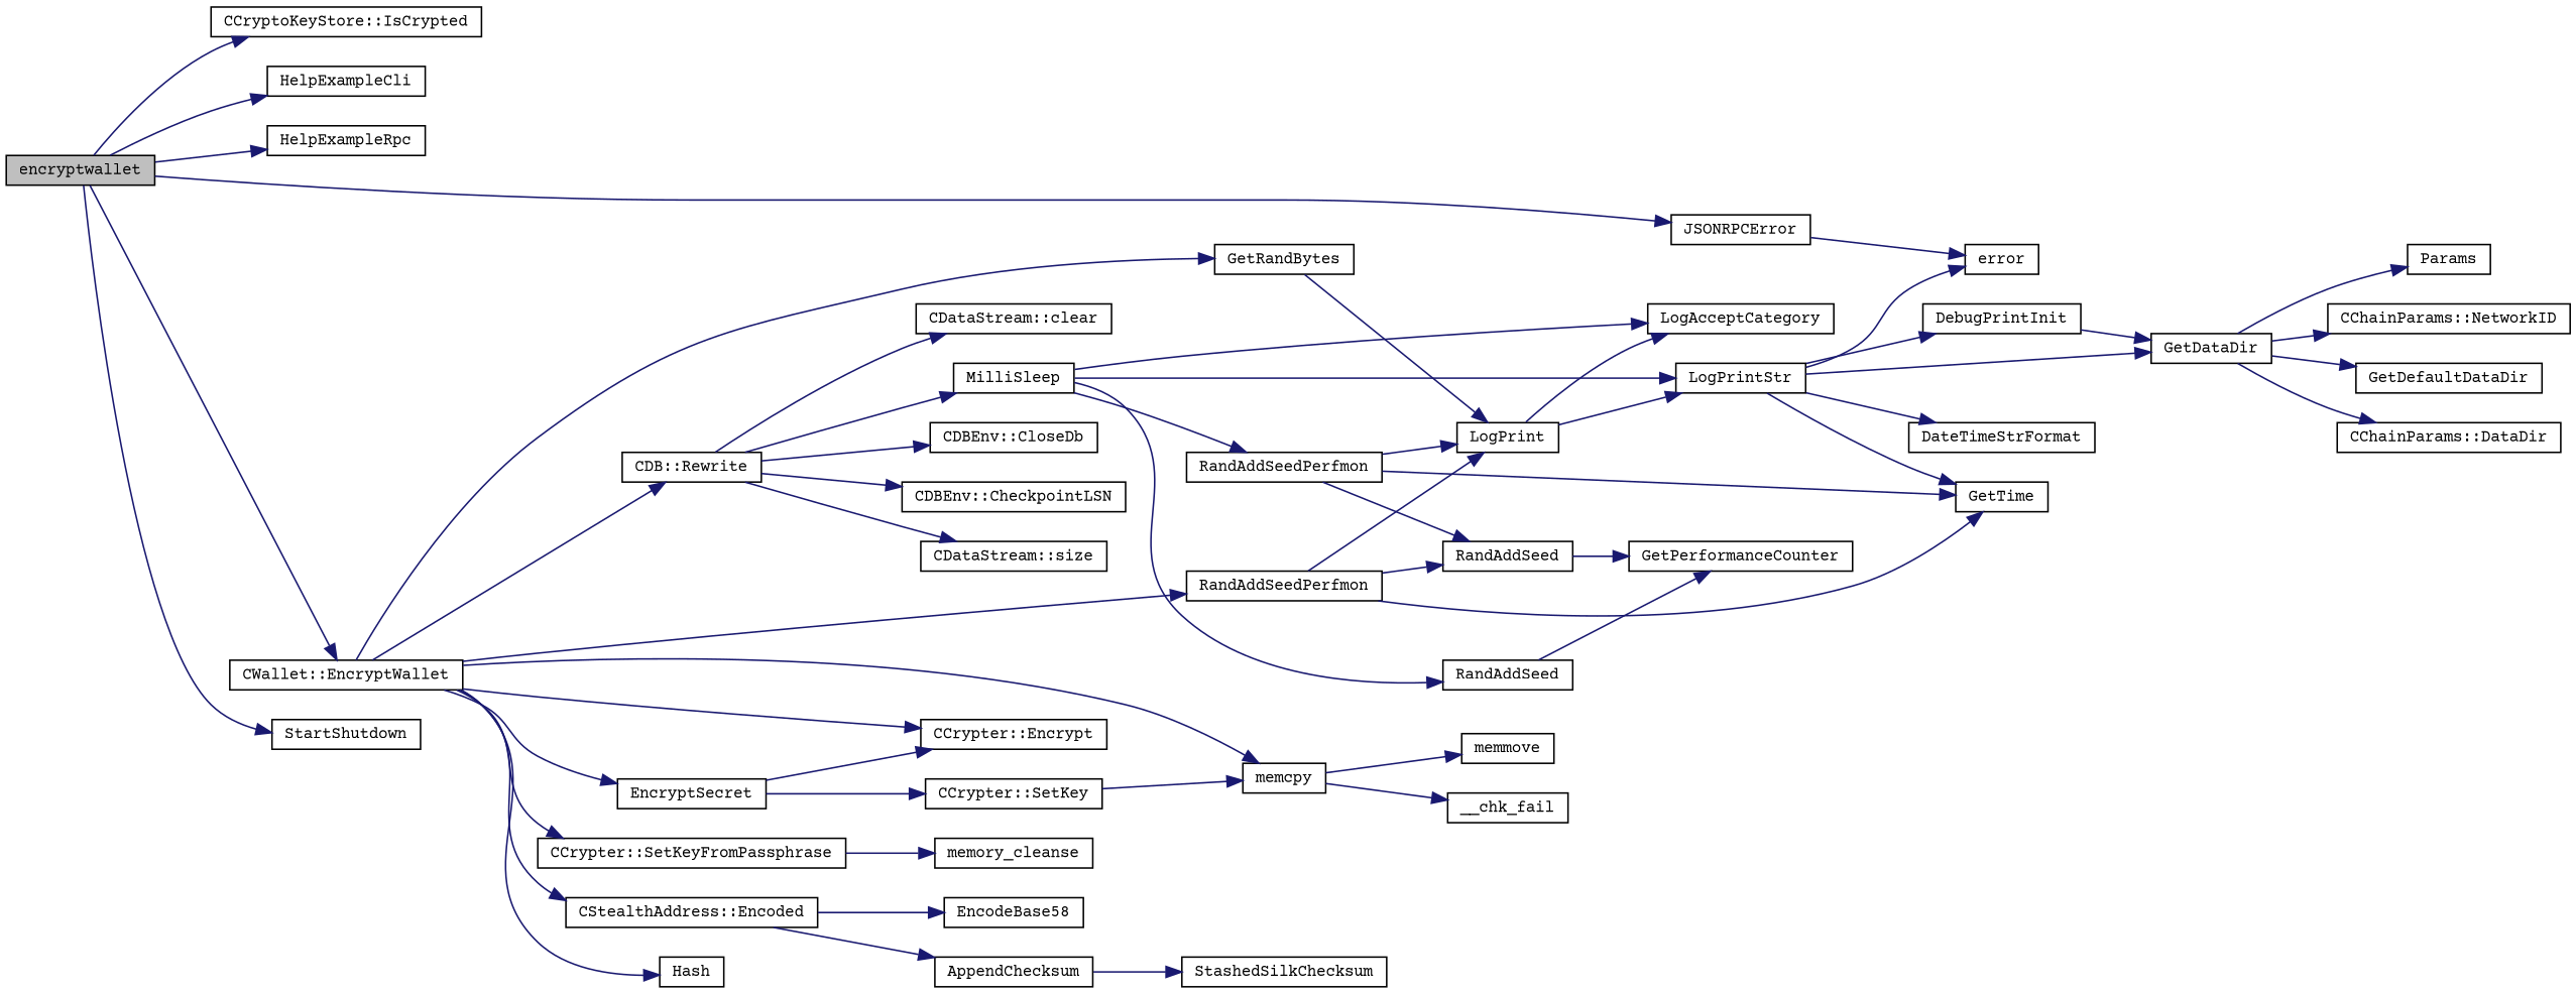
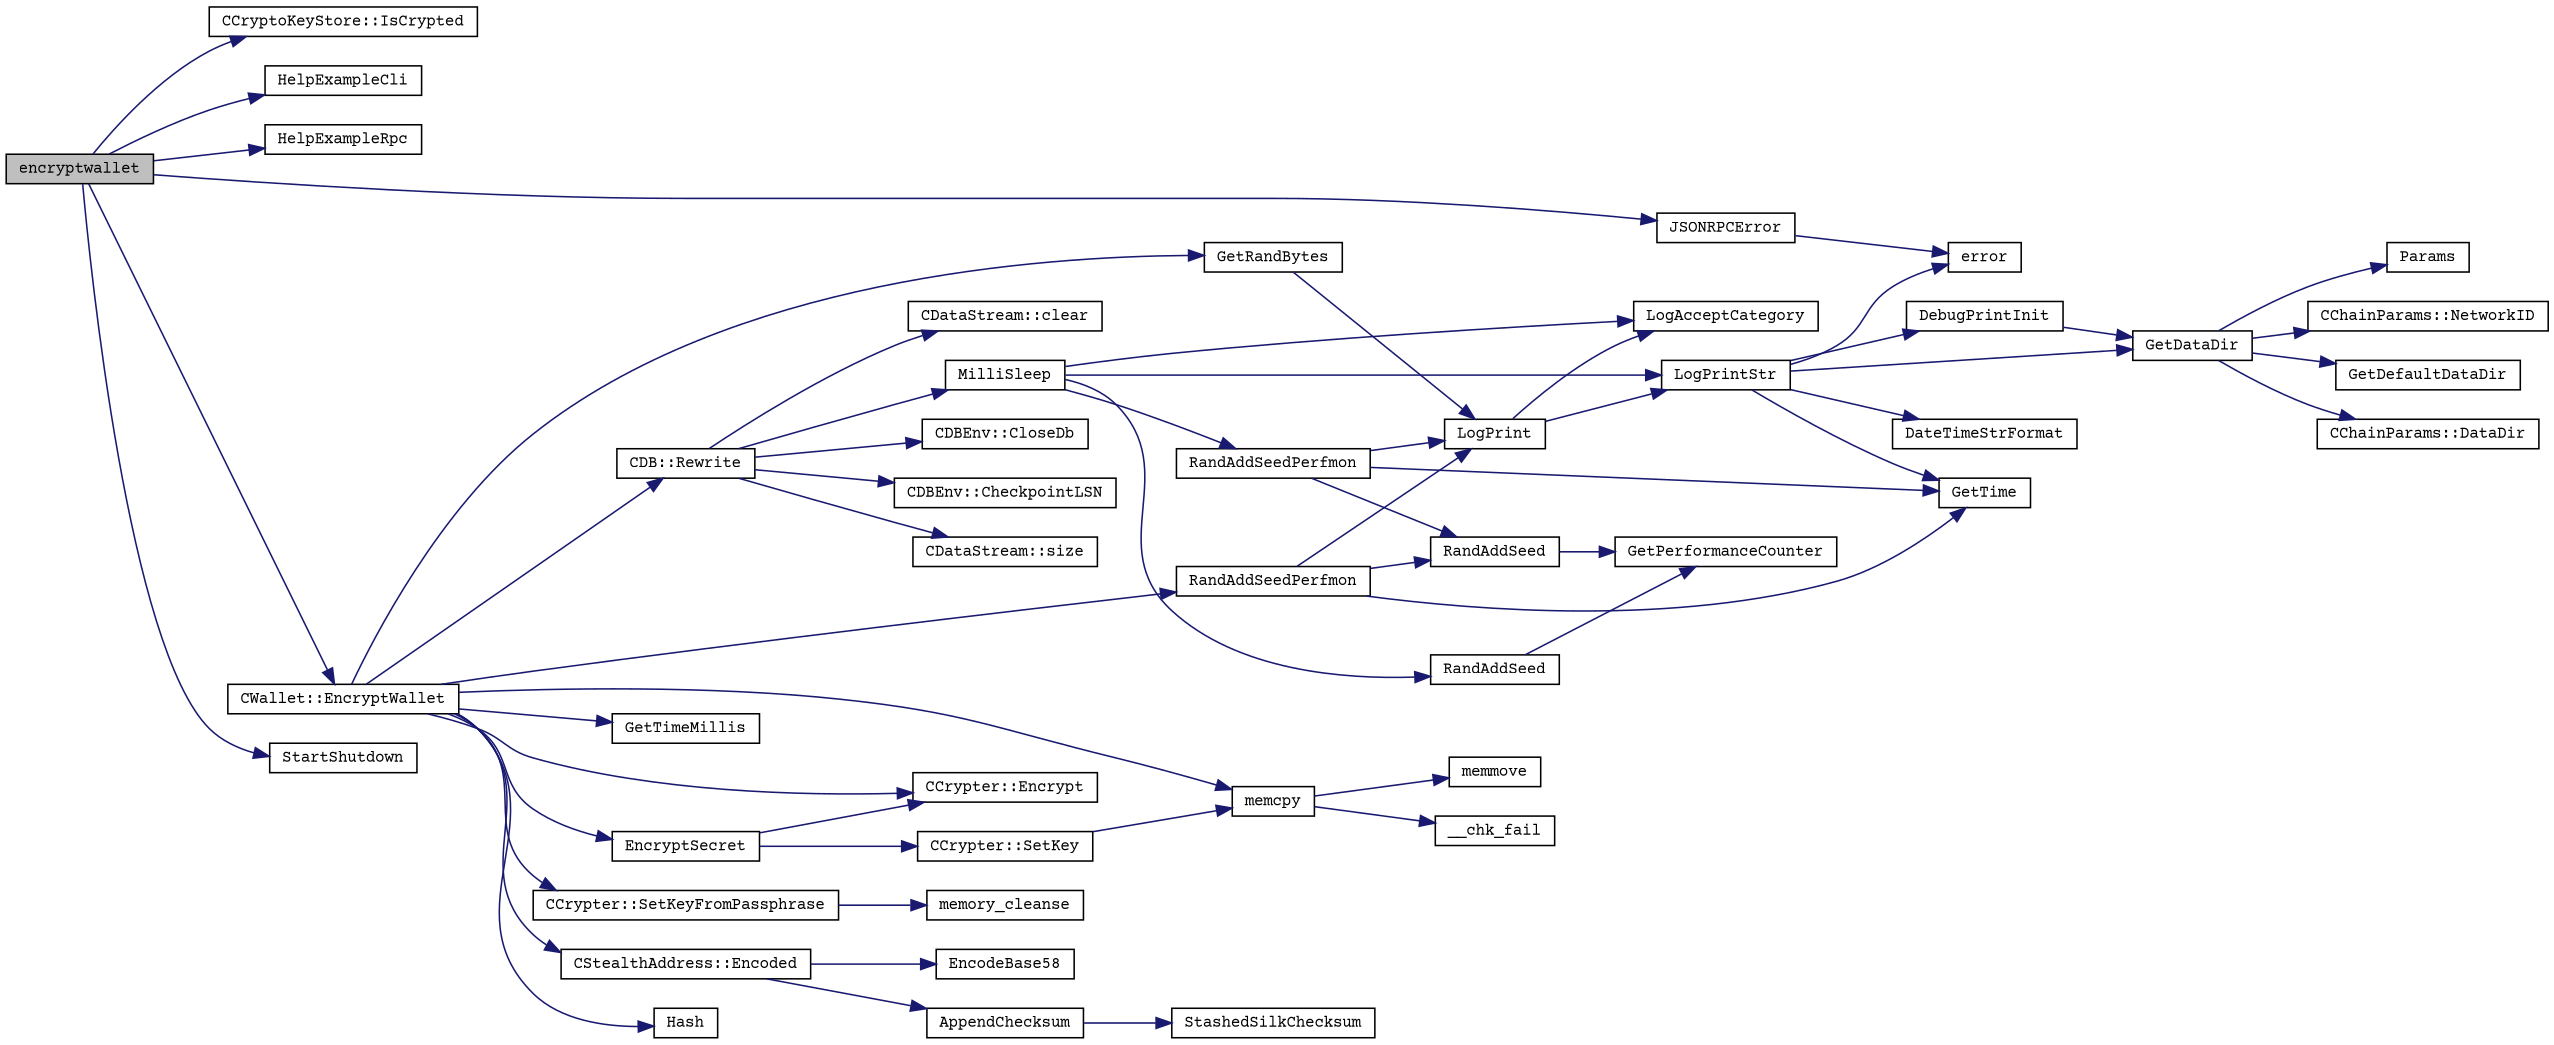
  digraph {
    fontname="Courier Prime"
    rankdir=LR
    node [color=black fillcolor=white fontname="Courier Prime" fontsize=10 shape=record style=filled]
    edge [color=midnightblue fontname="Courier Prime" fontsize=10 labelfontname=Helvetica labelfontsize=10 style=solid]
    n1 [fillcolor=grey75 fontcolor=black height=0.2 label=encryptwallet width=0.4]
    n2 [height=0.2 label="CCryptoKeyStore::IsCrypted" width=0.4]
    n3 [height=0.2 label=HelpExampleCli width=0.4]
    n4 [height=0.2 label=HelpExampleRpc width=0.4]
    n5 [height=0.2 label=JSONRPCError width=0.4]
    n6 [height=0.2 label="CWallet::EncryptWallet" width=0.4]
    n7 [height=0.2 label=StartShutdown width=0.4]
    n8 [height=0.2 label=error width=0.4]
    n9 [height=0.2 label=RandAddSeedPerfmon width=0.4]
    n10 [height=0.2 label=GetRandBytes width=0.4]
+   n11 [height=0.2 label=GetTimeMillis width=0.4]
    n12 [height=0.2 label="CCrypter::SetKeyFromPassphrase" width=0.4]
    n13 [height=0.2 label="CCrypter::Encrypt" width=0.4]
    n14 [height=0.2 label="CStealthAddress::Encoded" width=0.4]
    n15 [height=0.2 label=memcpy width=0.4]
    n16 [height=0.2 label=Hash width=0.4]
    n17 [height=0.2 label=EncryptSecret width=0.4]
    n18 [height=0.2 label="CDB::Rewrite" width=0.4]
    n19 [height=0.2 label=LogPrintStr width=0.4]
    n20 [height=0.2 label=DebugPrintInit width=0.4]
    n21 [height=0.2 label=GetDataDir width=0.4]
    n22 [height=0.2 label=DateTimeStrFormat width=0.4]
    n23 [height=0.2 label=GetTime width=0.4]
    n24 [height=0.2 label=Params width=0.4]
    n25 [height=0.2 label="CChainParams::NetworkID" width=0.4]
    n26 [height=0.2 label=GetDefaultDataDir width=0.4]
    n27 [height=0.2 label="CChainParams::DataDir" width=0.4]
    n28 [height=0.2 label=RandAddSeed width=0.4]
    n29 [height=0.2 label=LogPrint width=0.4]
    n30 [height=0.2 label=memory_cleanse width=0.4]
    n31 [height=0.2 label=AppendChecksum width=0.4]
    n32 [height=0.2 label=EncodeBase58 width=0.4]
    n33 [height=0.2 label=memmove width=0.4]
    n34 [height=0.2 label=__chk_fail width=0.4]
    n35 [height=0.2 label="CCrypter::SetKey" width=0.4]
    n36 [height=0.2 label="CDBEnv::CloseDb" width=0.4]
    n37 [height=0.2 label="CDBEnv::CheckpointLSN" width=0.4]
    n38 [height=0.2 label="CDataStream::size" width=0.4]
    n39 [height=0.2 label="CDataStream::clear" width=0.4]
    n40 [height=0.2 label=MilliSleep width=0.4]
    n41 [height=0.2 label=GetPerformanceCounter width=0.4]
    n42 [height=0.2 label=LogAcceptCategory width=0.4]
    n43 [height=0.2 label=StashedSilkChecksum width=0.4]
    n44 [height=0.2 label=RandAddSeed width=0.4]
    n45 [height=0.2 label=RandAddSeedPerfmon width=0.4]
    n1 -> n2
    n1 -> n3
    n1 -> n4
    n1 -> n5
    n1 -> n6
    n1 -> n7
    n5 -> n8
    n6 -> n9
    n6 -> n10
+   n6 -> n11
    n6 -> n12
    n6 -> n13
    n6 -> n14
    n6 -> n15
    n6 -> n16
    n6 -> n17
    n6 -> n18
    n9 -> n23
    n9 -> n28
    n9 -> n29
    n10 -> n29
    n12 -> n30
    n14 -> n31
    n14 -> n32
    n15 -> n33
    n15 -> n34
    n17 -> n13
    n17 -> n35
    n18 -> n36
    n18 -> n37
    n18 -> n38
    n18 -> n39
    n18 -> n40
    n19 -> n8
    n19 -> n20
    n19 -> n21
    n19 -> n22
    n19 -> n23
    n20 -> n21
    n21 -> n24
    n21 -> n25
    n21 -> n26
    n21 -> n27
    n28 -> n41
    n29 -> n19
    n29 -> n42
    n31 -> n43
    n35 -> n15
    n40 -> n19
    n40 -> n42
    n40 -> n44
    n40 -> n45
    n44 -> n41
    n45 -> n23
    n45 -> n28
    n45 -> n29
  }
